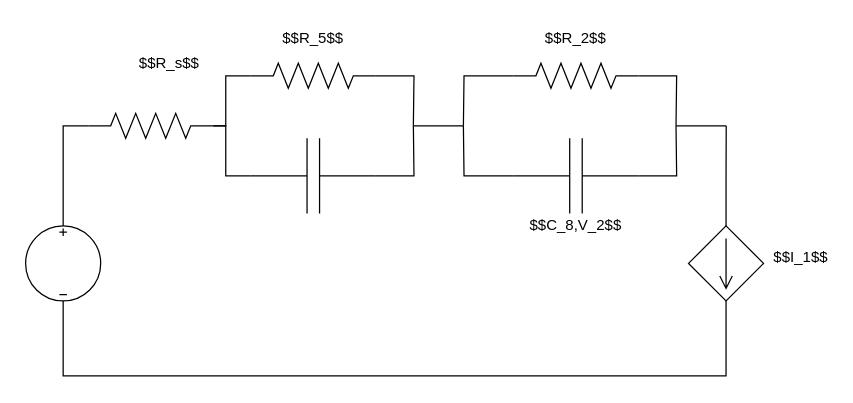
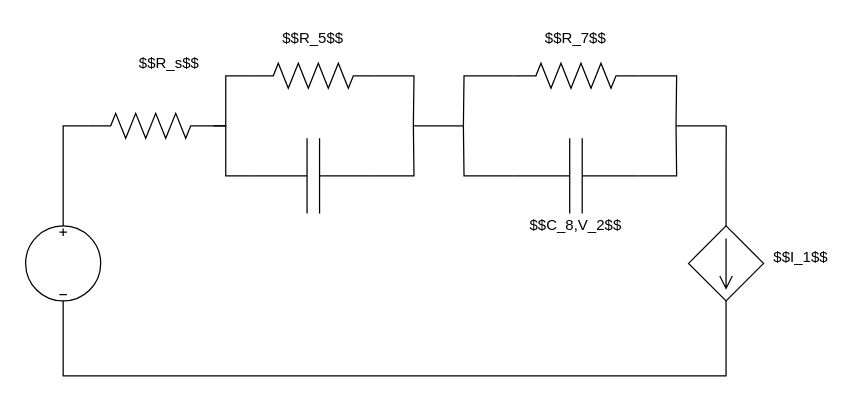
  <mxCell id="0" />
  <mxCell id="1" parent="0" />
  <mxCell id="2" value="" style="pointerEvents=1;verticalLabelPosition=bottom;shadow=0;dashed=0;align=center;html=1;verticalAlign=top;shape=mxgraph.electrical.signal_sources.dc_source_3;" parent="1" vertex="1"><mxGeometry x="20" y="180" width="60" height="60" as="geometry" /></mxCell>
  <mxCell id="3" style="edgeStyle=orthogonalEdgeStyle;rounded=0;orthogonalLoop=1;jettySize=auto;html=1;exitX=0;exitY=0.5;exitDx=0;exitDy=0;exitPerimeter=0;entryX=0.5;entryY=0;entryDx=0;entryDy=0;entryPerimeter=0;endArrow=none;endFill=0;" parent="1" source="4" target="2" edge="1"><mxGeometry relative="1" as="geometry" /></mxCell>
  <mxCell id="4" value="" style="pointerEvents=1;verticalLabelPosition=bottom;shadow=0;dashed=0;align=center;html=1;verticalAlign=top;shape=mxgraph.electrical.resistors.resistor_2;" parent="1" vertex="1"><mxGeometry x="70" y="90" width="100" height="20" as="geometry" /></mxCell>
  <mxCell id="5" value="$$R_s$$" style="text;html=1;strokeColor=none;fillColor=none;align=center;verticalAlign=middle;whiteSpace=wrap;rounded=0;" parent="1" vertex="1"><mxGeometry x="115" y="40" width="40" height="20" as="geometry" /></mxCell>
  <mxCell id="6" value="" style="group" parent="1" vertex="1" connectable="0"><mxGeometry x="180" y="20" width="120" height="170" as="geometry" /></mxCell>
  <mxCell id="7" value="" style="pointerEvents=1;verticalLabelPosition=bottom;shadow=0;dashed=0;align=center;html=1;verticalAlign=top;shape=mxgraph.electrical.resistors.resistor_2;" parent="6" vertex="1"><mxGeometry x="20" y="30" width="100" height="20" as="geometry" /></mxCell>
  <mxCell id="8" value="$$R_5$$" style="text;html=1;strokeColor=none;fillColor=none;align=center;verticalAlign=middle;whiteSpace=wrap;rounded=0;" parent="6" vertex="1"><mxGeometry x="50" width="40" height="20" as="geometry" /></mxCell>
  <mxCell id="9" value="" style="pointerEvents=1;verticalLabelPosition=bottom;shadow=0;dashed=0;align=center;html=1;verticalAlign=top;shape=mxgraph.electrical.capacitors.capacitor_1;" parent="6" vertex="1"><mxGeometry x="20" y="90" width="100" height="60" as="geometry" /></mxCell>
  <mxCell id="10" style="edgeStyle=orthogonalEdgeStyle;rounded=0;orthogonalLoop=1;jettySize=auto;html=1;exitX=1;exitY=0.5;exitDx=0;exitDy=0;exitPerimeter=0;entryX=0;entryY=0.5;entryDx=0;entryDy=0;entryPerimeter=0;endArrow=none;endFill=0;" parent="1" source="4" target="7" edge="1"><mxGeometry relative="1" as="geometry"><Array as="points"><mxPoint x="180" y="100" /><mxPoint x="180" y="60" /></Array></mxGeometry></mxCell>
  <mxCell id="11" style="edgeStyle=orthogonalEdgeStyle;rounded=0;orthogonalLoop=1;jettySize=auto;html=1;exitX=0;exitY=0.5;exitDx=0;exitDy=0;exitPerimeter=0;entryX=1;entryY=0.5;entryDx=0;entryDy=0;entryPerimeter=0;endArrow=none;endFill=0;" parent="1" source="9" target="4" edge="1"><mxGeometry relative="1" as="geometry" /></mxCell>
  <mxCell id="12" value="" style="group" parent="1" vertex="1" connectable="0"><mxGeometry x="390" y="20" width="120" height="170" as="geometry" /></mxCell>
  <mxCell id="13" value="" style="pointerEvents=1;verticalLabelPosition=bottom;shadow=0;dashed=0;align=center;html=1;verticalAlign=top;shape=mxgraph.electrical.resistors.resistor_2;" parent="12" vertex="1"><mxGeometry x="20" y="30" width="100" height="20" as="geometry" /></mxCell>
- <mxCell id="14" value="$$R_2$$" style="text;html=1;strokeColor=none;fillColor=none;align=center;verticalAlign=middle;whiteSpace=wrap;rounded=0;" parent="12" vertex="1"><mxGeometry x="50" width="40" height="20" as="geometry" /></mxCell>
+ <mxCell id="14" value="$$R_7$$" style="text;html=1;strokeColor=none;fillColor=none;align=center;verticalAlign=middle;whiteSpace=wrap;rounded=0;" parent="12" vertex="1"><mxGeometry x="50" width="40" height="20" as="geometry" /></mxCell>
  <mxCell id="15" value="" style="pointerEvents=1;verticalLabelPosition=bottom;shadow=0;dashed=0;align=center;html=1;verticalAlign=top;shape=mxgraph.electrical.capacitors.capacitor_1;" parent="12" vertex="1"><mxGeometry x="20" y="90" width="100" height="60" as="geometry" /></mxCell>
  <mxCell id="16" value="$$C_8,V_2$$" style="text;html=1;strokeColor=none;fillColor=none;align=center;verticalAlign=middle;whiteSpace=wrap;rounded=0;" parent="12" vertex="1"><mxGeometry x="50" y="150" width="40" height="20" as="geometry" /></mxCell>
  <mxCell id="17" style="edgeStyle=orthogonalEdgeStyle;rounded=0;orthogonalLoop=1;jettySize=auto;html=1;exitX=0;exitY=0.5;exitDx=0;exitDy=0;exitPerimeter=0;endArrow=none;endFill=0;" parent="1" source="13" edge="1"><mxGeometry relative="1" as="geometry"><mxPoint x="370" y="100" as="targetPoint" /></mxGeometry></mxCell>
  <mxCell id="18" value="" style="endArrow=none;html=1;" parent="1" edge="1"><mxGeometry width="50" height="50" relative="1" as="geometry"><mxPoint x="330" y="100" as="sourcePoint" /><mxPoint x="370" y="100" as="targetPoint" /></mxGeometry></mxCell>
  <mxCell id="19" style="edgeStyle=orthogonalEdgeStyle;rounded=0;orthogonalLoop=1;jettySize=auto;html=1;exitX=0;exitY=0.5;exitDx=0;exitDy=0;exitPerimeter=0;endArrow=none;endFill=0;" parent="1" source="15" edge="1"><mxGeometry relative="1" as="geometry"><mxPoint x="370" y="100" as="targetPoint" /></mxGeometry></mxCell>
  <mxCell id="20" style="edgeStyle=orthogonalEdgeStyle;rounded=0;orthogonalLoop=1;jettySize=auto;html=1;exitX=1;exitY=0.5;exitDx=0;exitDy=0;exitPerimeter=0;endArrow=none;endFill=0;" parent="1" source="7" edge="1"><mxGeometry relative="1" as="geometry"><mxPoint x="330" y="100" as="targetPoint" /></mxGeometry></mxCell>
  <mxCell id="21" style="edgeStyle=orthogonalEdgeStyle;rounded=0;orthogonalLoop=1;jettySize=auto;html=1;exitX=1;exitY=0.5;exitDx=0;exitDy=0;exitPerimeter=0;endArrow=none;endFill=0;" parent="1" source="9" edge="1"><mxGeometry relative="1" as="geometry"><mxPoint x="330" y="100" as="targetPoint" /></mxGeometry></mxCell>
  <mxCell id="22" style="edgeStyle=orthogonalEdgeStyle;rounded=0;orthogonalLoop=1;jettySize=auto;html=1;exitX=0.5;exitY=1;exitDx=0;exitDy=0;exitPerimeter=0;entryX=0.5;entryY=1;entryDx=0;entryDy=0;entryPerimeter=0;endArrow=none;endFill=0;" parent="1" source="28" target="2" edge="1"><mxGeometry relative="1" as="geometry"><mxPoint x="580" y="300" as="sourcePoint" /><Array as="points"><mxPoint x="580" y="300" /><mxPoint x="50" y="300" /></Array></mxGeometry></mxCell>
  <mxCell id="23" value="" style="endArrow=none;html=1;" parent="1" edge="1"><mxGeometry width="50" height="50" relative="1" as="geometry"><mxPoint x="540" y="100" as="sourcePoint" /><mxPoint x="580" y="100" as="targetPoint" /></mxGeometry></mxCell>
  <mxCell id="24" style="edgeStyle=orthogonalEdgeStyle;rounded=0;orthogonalLoop=1;jettySize=auto;html=1;exitX=1;exitY=0.5;exitDx=0;exitDy=0;exitPerimeter=0;endArrow=none;endFill=0;" parent="1" source="13" edge="1"><mxGeometry relative="1" as="geometry"><mxPoint x="540" y="100" as="targetPoint" /></mxGeometry></mxCell>
  <mxCell id="25" style="edgeStyle=orthogonalEdgeStyle;rounded=0;orthogonalLoop=1;jettySize=auto;html=1;exitX=1;exitY=0.5;exitDx=0;exitDy=0;exitPerimeter=0;endArrow=none;endFill=0;" parent="1" source="15" edge="1"><mxGeometry relative="1" as="geometry"><mxPoint x="540" y="100" as="targetPoint" /></mxGeometry></mxCell>
  <mxCell id="26" style="edgeStyle=orthogonalEdgeStyle;rounded=0;orthogonalLoop=1;jettySize=auto;html=1;endArrow=none;endFill=0;exitX=0.5;exitY=0;exitDx=0;exitDy=0;exitPerimeter=0;" parent="1" source="28" edge="1"><mxGeometry relative="1" as="geometry"><mxPoint x="580.143" y="100" as="targetPoint" /><mxPoint x="580" y="150" as="sourcePoint" /></mxGeometry></mxCell>
  <mxCell id="27" value="$$I_1$$" style="text;html=1;strokeColor=none;fillColor=none;align=center;verticalAlign=middle;whiteSpace=wrap;rounded=0;" parent="1" vertex="1"><mxGeometry x="620" y="195" width="40" height="20" as="geometry" /></mxCell>
  <mxCell id="28" value="" style="pointerEvents=1;verticalLabelPosition=bottom;shadow=0;dashed=0;align=center;html=1;verticalAlign=top;shape=mxgraph.electrical.signal_sources.dependent_source_2;" vertex="1" parent="1"><mxGeometry x="550" y="180" width="60" height="60" as="geometry" /></mxCell>
